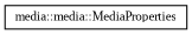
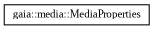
  digraph {
    rankdir=LR
    fontname="Liberation Serif"
-   n1 [color=black fillcolor=white fontname="Liberation Serif" fontsize=10 height=0.2 label="media::media::MediaProperties" shape=record style=filled width=0.4]
+   n1 [color=black fillcolor=white fontname="Liberation Serif" fontsize=10 height=0.2 label="gaia::media::MediaProperties" shape=record style=filled width=0.4]
  }
